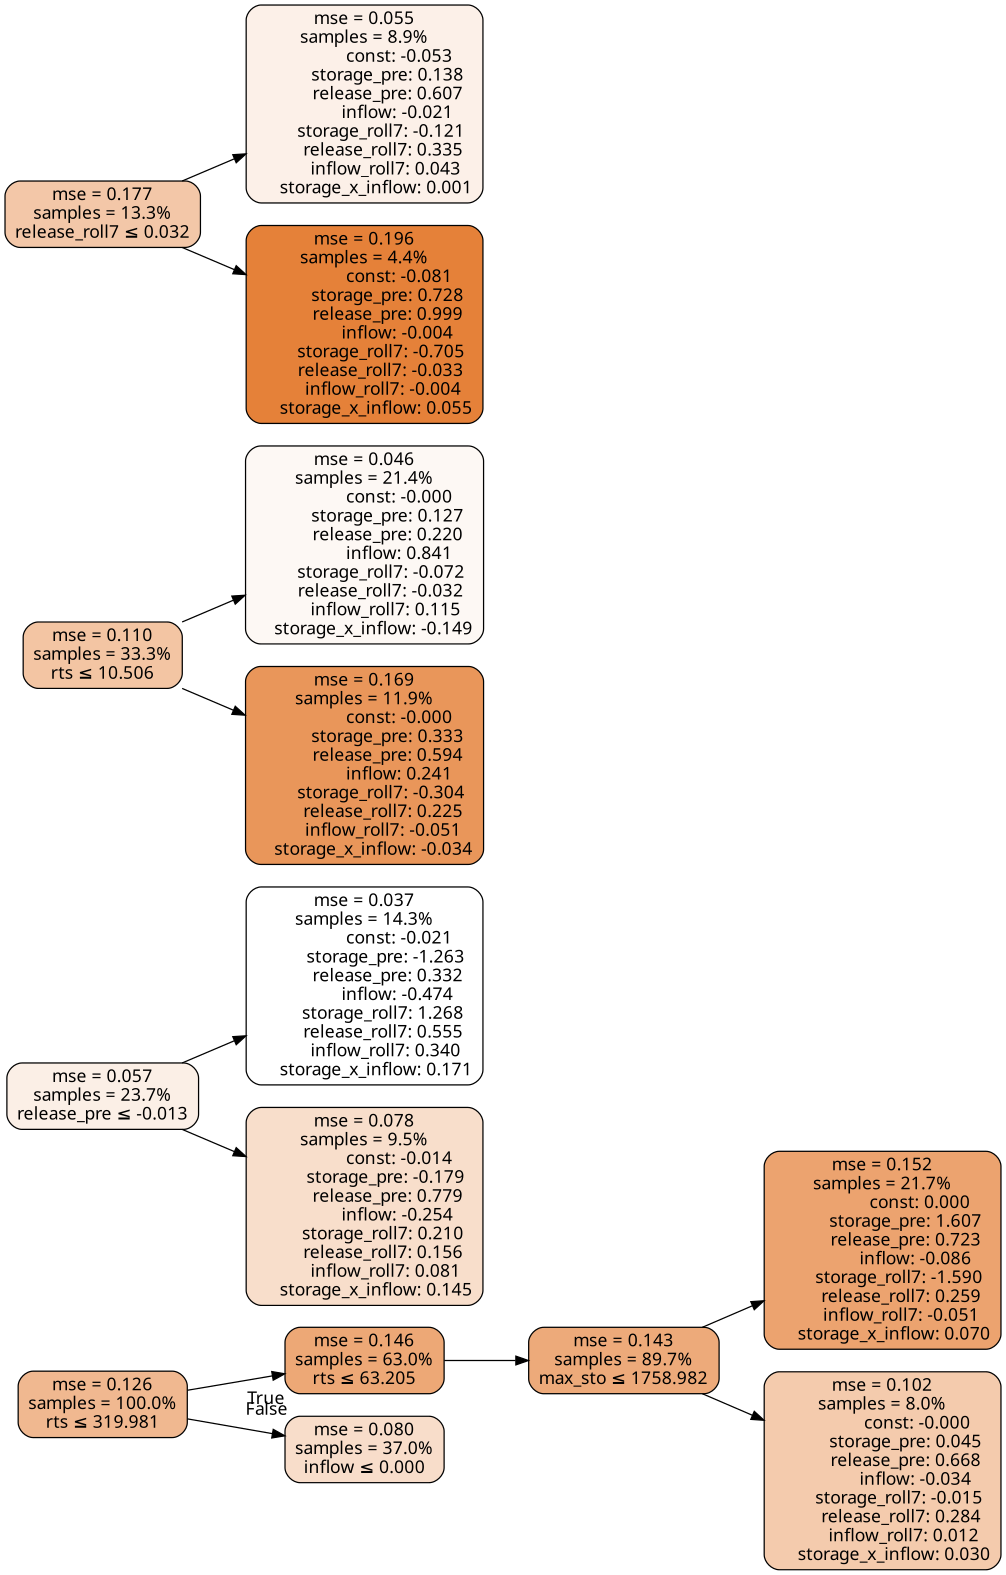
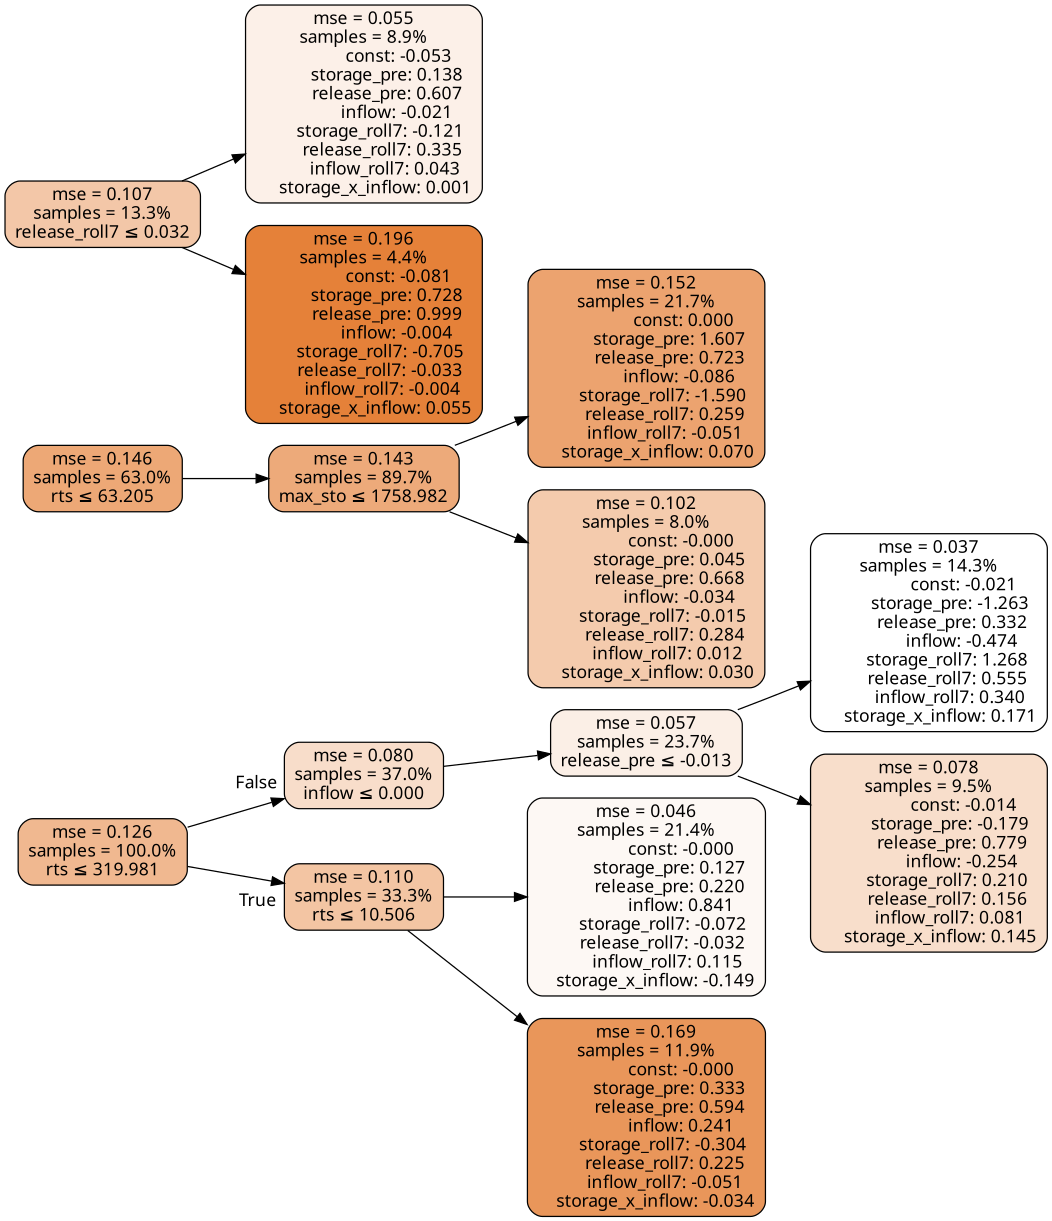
  digraph {
    fontname="Noto Sans"
    rankdir=LR
    node [color=black fontname="Noto Sans" shape=rectangle style="filled, rounded"]
    edge [fontname="Noto Sans"]
    n1 [fillcolor="#f0b890" label="mse = 0.126\nsamples = 100.0%\nrts &le; 319.981"]
    n2 [fillcolor="#eda876" label="mse = 0.146\nsamples = 63.0%\nrts &le; 63.205"]
    n3 [fillcolor="#f8ddca" label="mse = 0.080\nsamples = 37.0%\ninflow &le; 0.000"]
    n4 [fillcolor="#edaa7a" label="mse = 0.143\nsamples = 89.7%\nmax_sto &le; 1758.982"]
    n5 [fillcolor="#fbefe6" label="mse = 0.057\nsamples = 23.7%\nrelease_pre &le; -0.013"]
    n6 [fillcolor="#f3c5a3" label="mse = 0.110\nsamples = 33.3%\nrts &le; 10.506"]
    n7 [fillcolor="#fdf8f4" label="mse = 0.046\nsamples = 21.4%\n               const: -0.000\n          storage_pre: 0.127\n          release_pre: 0.220\n               inflow: 0.841\n       storage_roll7: -0.072\n       release_roll7: -0.032\n         inflow_roll7: 0.115\n    storage_x_inflow: -0.149"]
    n8 [fillcolor="#e9965a" label="mse = 0.169\nsamples = 11.9%\n               const: -0.000\n          storage_pre: 0.333\n          release_pre: 0.594\n               inflow: 0.241\n       storage_roll7: -0.304\n        release_roll7: 0.225\n        inflow_roll7: -0.051\n    storage_x_inflow: -0.034"]
    n9 [fillcolor="#eca36f" label="mse = 0.152\nsamples = 21.7%\n                const: 0.000\n          storage_pre: 1.607\n          release_pre: 0.723\n              inflow: -0.086\n       storage_roll7: -1.590\n        release_roll7: 0.259\n        inflow_roll7: -0.051\n     storage_x_inflow: 0.070"]
    n10 [fillcolor="#f4cbad" label="mse = 0.102\nsamples = 8.0%\n               const: -0.000\n          storage_pre: 0.045\n          release_pre: 0.668\n              inflow: -0.034\n       storage_roll7: -0.015\n        release_roll7: 0.284\n         inflow_roll7: 0.012\n     storage_x_inflow: 0.030"]
    n11 [fillcolor="#ffffff" label="mse = 0.037\nsamples = 14.3%\n               const: -0.021\n         storage_pre: -1.263\n          release_pre: 0.332\n              inflow: -0.474\n        storage_roll7: 1.268\n        release_roll7: 0.555\n         inflow_roll7: 0.340\n     storage_x_inflow: 0.171"]
    n12 [fillcolor="#f8decb" label="mse = 0.078\nsamples = 9.5%\n               const: -0.014\n         storage_pre: -0.179\n          release_pre: 0.779\n              inflow: -0.254\n        storage_roll7: 0.210\n        release_roll7: 0.156\n         inflow_roll7: 0.081\n     storage_x_inflow: 0.145"]
-   n13 [fillcolor="#f3c7a8" label="mse = 0.177\nsamples = 13.3%\nrelease_roll7 &le; 0.032"]
+   n13 [fillcolor="#f3c7a8" label="mse = 0.107\nsamples = 13.3%\nrelease_roll7 &le; 0.032"]
    n14 [fillcolor="#fcf0e8" label="mse = 0.055\nsamples = 8.9%\n               const: -0.053\n          storage_pre: 0.138\n          release_pre: 0.607\n              inflow: -0.021\n       storage_roll7: -0.121\n        release_roll7: 0.335\n         inflow_roll7: 0.043\n     storage_x_inflow: 0.001"]
    n15 [fillcolor="#e58139" label="mse = 0.196\nsamples = 4.4%\n               const: -0.081\n          storage_pre: 0.728\n          release_pre: 0.999\n              inflow: -0.004\n       storage_roll7: -0.705\n       release_roll7: -0.033\n        inflow_roll7: -0.004\n     storage_x_inflow: 0.055"]
-   n1 -> n2 [headlabel=True labelangle=45 labeldistance=2.5]
+   n1 -> n6 [headlabel=True labelangle=45 labeldistance=2.5]
    n1 -> n3 [headlabel=False labelangle=-45 labeldistance=2.5]
    n2 -> n4
+   n3 -> n5
    n4 -> n9
    n4 -> n10
    n5 -> n11
    n5 -> n12
    n6 -> n7
    n6 -> n8
    n13 -> n14
    n13 -> n15
  }
